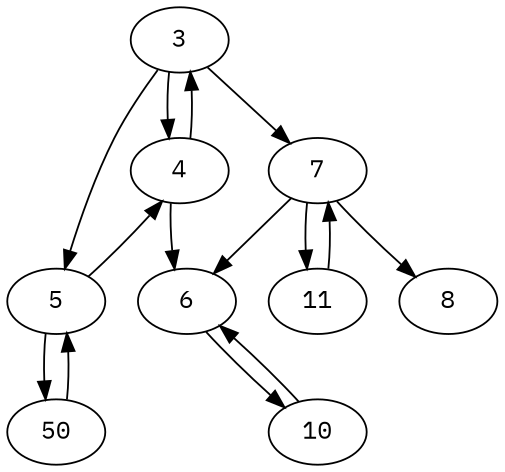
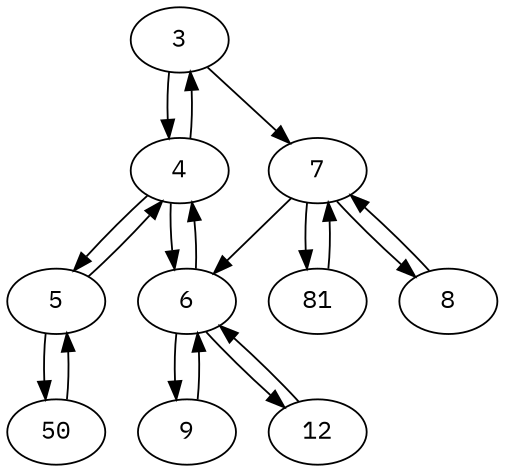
  digraph {
    fontname="IBM Plex Mono"
    node [fontname="IBM Plex Mono"]
    edge [fontname="IBM Plex Mono"]
    3
    4
    7
    6
    5
-   11
+   11 [label=81]
    8
-   12 [label=10]
+   12
+   9
    n10 [label=50]
    3 -> 4
    3 -> 7
    4 -> 3
    4 -> 6
-   3 -> 5
+   4 -> 5
    7 -> 6
    7 -> 11
    7 -> 8
+   6 -> 4
    6 -> 12
+   6 -> 9
    5 -> 4
    5 -> n10
    11 -> 7
+   8 -> 7
    12 -> 6
+   9 -> 6
    n10 -> 5
  }
